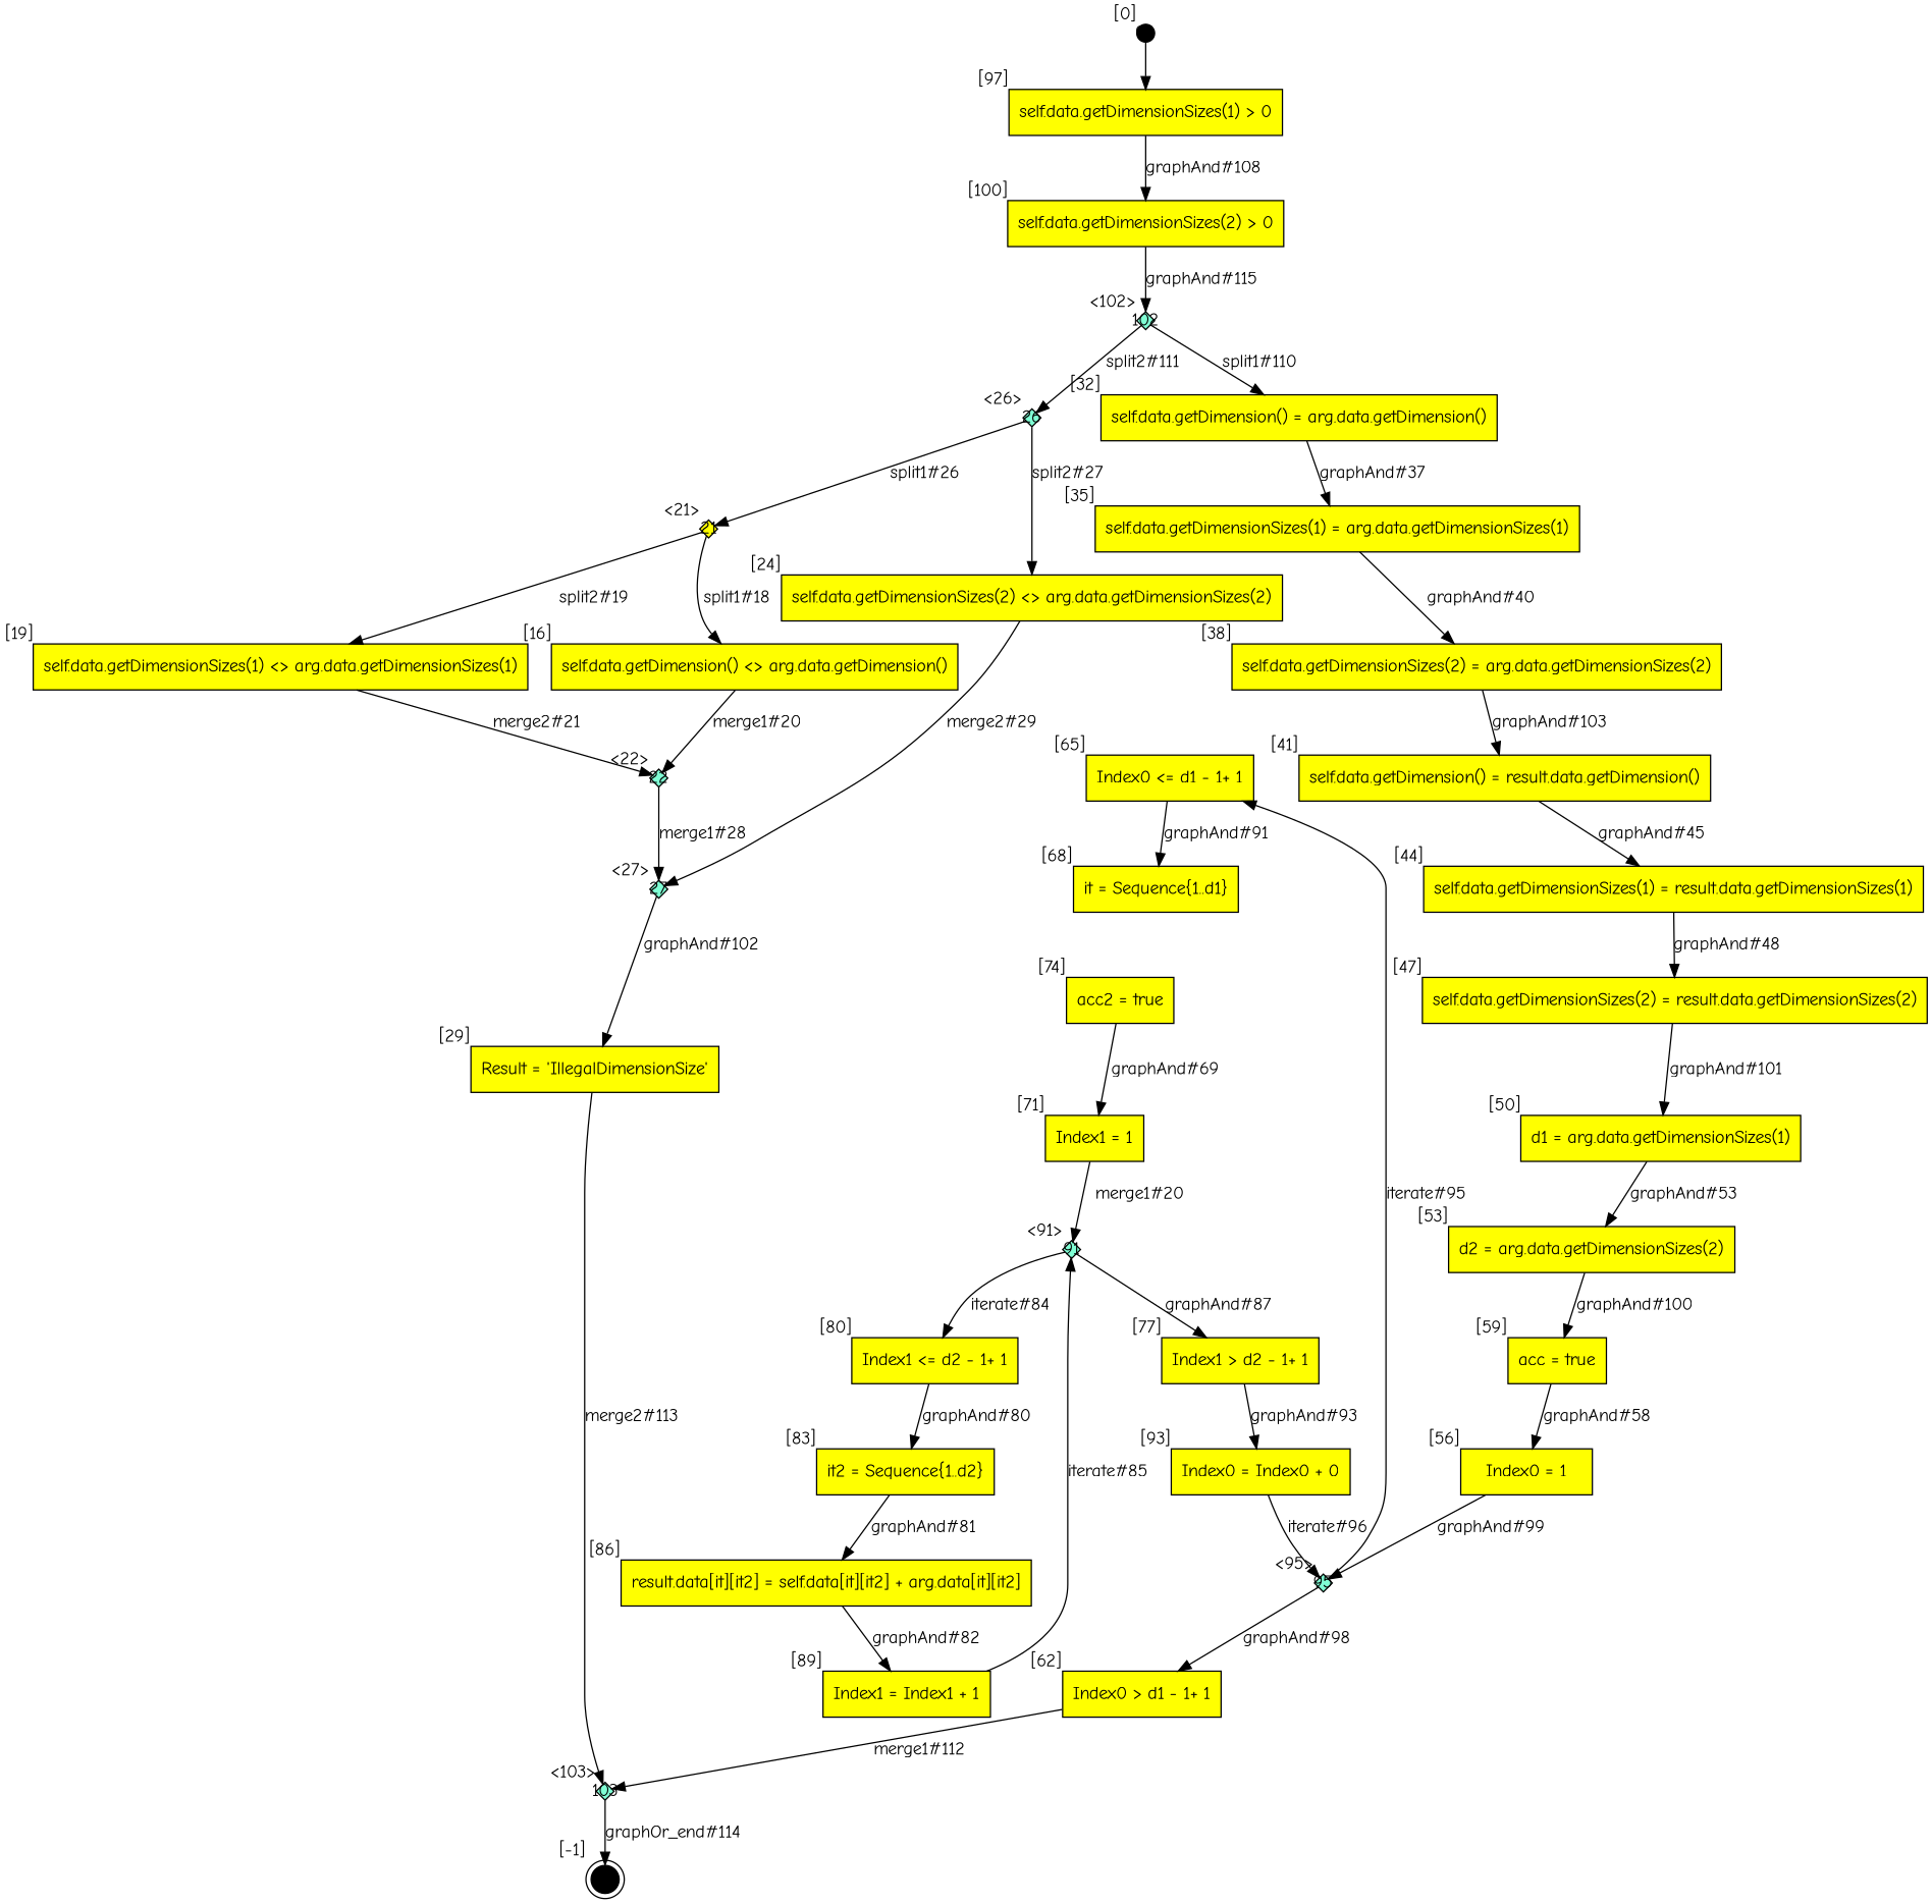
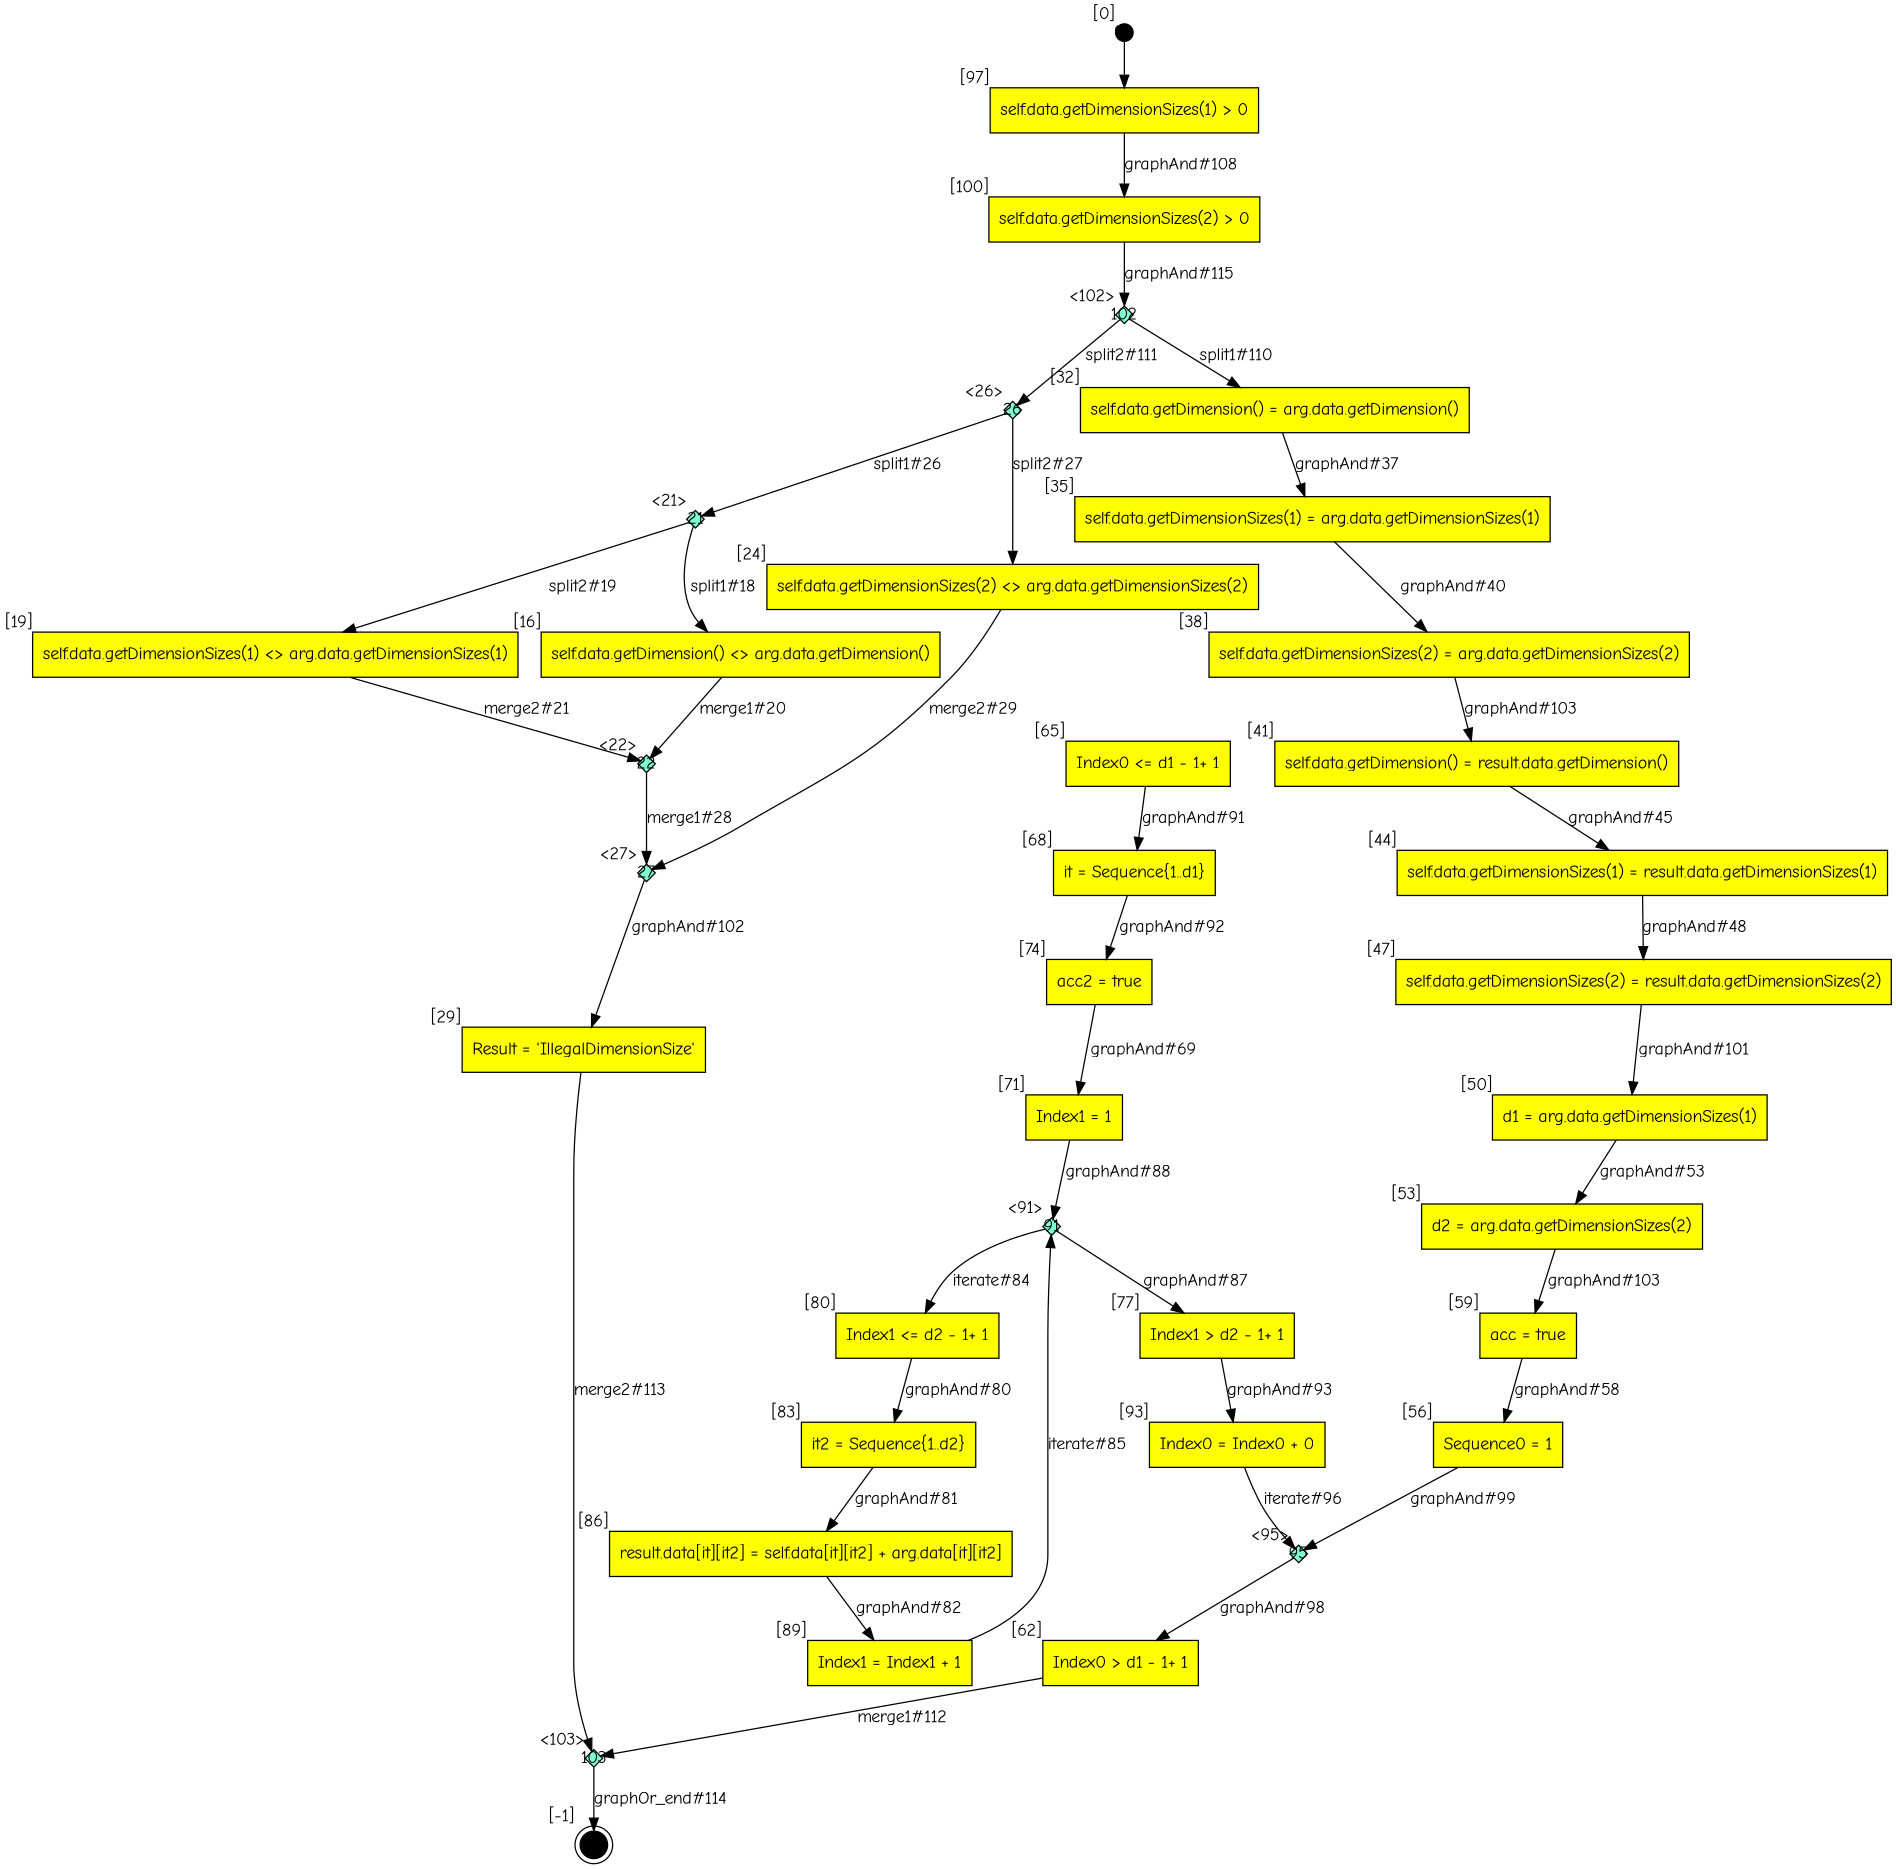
  digraph {
    fontname="Comic Neue"
    node [fillcolor=yellow fontname="Comic Neue" shape=box style=filled]
    edge [fontname="Comic Neue"]
    n1 [label="Index0 <= d1 - 1+ 1" xlabel="[65]"]
    n2 [label="it = Sequence{1..d1}" xlabel="[68]"]
    n3 [label="acc2 = true" xlabel="[74]"]
    n4 [label="Index1 = 1" xlabel="[71]"]
    91 [fillcolor=aquamarine fixedsize=true height=.2 shape=diamond width=.2 xlabel="<91>"]
    n6 [label="Index1 > d2 - 1+ 1" xlabel="[77]"]
    n7 [label="Index1 <= d2 - 1+ 1" xlabel="[80]"]
    n8 [label="Index0 = Index0 + 0" xlabel="[93]"]
    95 [fillcolor=aquamarine fixedsize=true height=.2 shape=diamond width=.2 xlabel="<95>"]
    n10 [label="it2 = Sequence{1..d2}" xlabel="[83]"]
    n11 [label="result.data[it][it2] = self.data[it][it2] + arg.data[it][it2]" xlabel="[86]"]
    n12 [label="self.data.getDimension() <> arg.data.getDimension()" xlabel="[16]"]
    22 [fillcolor=aquamarine fixedsize=true height=.2 shape=diamond width=.2 xlabel="<22>"]
    27 [fillcolor=aquamarine fixedsize=true height=.2 shape=diamond width=.2 xlabel="<27>"]
    n15 [label="Index1 = Index1 + 1" xlabel="[89]"]
    n16 [label="self.data.getDimensionSizes(1) <> arg.data.getDimensionSizes(1)" xlabel="[19]"]
-   21 [fixedsize=true height=.2 shape=diamond width=.2 xlabel="<21>"]
+   21 [fillcolor=aquamarine fixedsize=true height=.2 shape=diamond width=.2 xlabel="<21>"]
    n18 [label="Result = 'IllegalDimensionSize'" xlabel="[29]"]
    n19 [label="self.data.getDimensionSizes(2) <> arg.data.getDimensionSizes(2)" xlabel="[24]"]
    26 [fillcolor=aquamarine fixedsize=true height=.2 shape=diamond width=.2 xlabel="<26>"]
    103 [fillcolor=aquamarine fixedsize=true height=.2 shape=diamond width=.2 xlabel="<103>"]
    n22 [label="Index0 > d1 - 1+ 1" xlabel="[62]"]
    30 [fillcolor=black fixedsize=true height=.2 shape=doublecircle width=.2 xlabel="[-1]"]
    96 [fillcolor=black fixedsize=true height=.2 shape=circle width=.2 xlabel="[0]"]
    n25 [label="self.data.getDimensionSizes(1) > 0" xlabel="[97]"]
    n26 [label="self.data.getDimensionSizes(2) > 0" xlabel="[100]"]
    n27 [label="self.data.getDimension() = arg.data.getDimension()" xlabel="[32]"]
    n28 [label="self.data.getDimensionSizes(1) = arg.data.getDimensionSizes(1)" xlabel="[35]"]
    n29 [label="self.data.getDimensionSizes(2) = arg.data.getDimensionSizes(2)" xlabel="[38]"]
    102 [fillcolor=aquamarine fixedsize=true height=.2 shape=diamond width=.2 xlabel="<102>"]
    n31 [label="self.data.getDimension() = result.data.getDimension()" xlabel="[41]"]
    n32 [label="self.data.getDimensionSizes(1) = result.data.getDimensionSizes(1)" xlabel="[44]"]
    n33 [label="self.data.getDimensionSizes(2) = result.data.getDimensionSizes(2)" xlabel="[47]"]
    n34 [label="d1 = arg.data.getDimensionSizes(1)" xlabel="[50]"]
    n35 [label="d2 = arg.data.getDimensionSizes(2)" xlabel="[53]"]
    n36 [label="acc = true" xlabel="[59]"]
-   n37 [label="Index0 = 1" xlabel="[56]"]
+   n37 [label="Sequence0 = 1" xlabel="[56]"]
    n1 -> n2 [label="graphAnd#91"]
+   n2 -> n3 [label="graphAnd#92"]
    n3 -> n4 [label="graphAnd#69"]
-   n4 -> 91 [label="merge1#20"]
+   n4 -> 91 [label="graphAnd#88"]
    91 -> n6 [label="graphAnd#87"]
    91 -> n7 [label="iterate#84"]
    n6 -> n8 [label="graphAnd#93"]
    n7 -> n10 [label="graphAnd#80"]
    n8 -> 95 [label="iterate#96"]
-   95 -> n1 [label="iterate#95"]
    95 -> n22 [label="graphAnd#98"]
    n10 -> n11 [label="graphAnd#81"]
    n11 -> n15 [label="graphAnd#82"]
    n12 -> 22 [label="merge1#20"]
    22 -> 27 [label="merge1#28"]
    27 -> n18 [label="graphAnd#102"]
    n15 -> 91 [label="iterate#85"]
    n16 -> 22 [label="merge2#21"]
    21 -> n12 [label="split1#18"]
    21 -> n16 [label="split2#19"]
    n18 -> 103 [label="merge2#113"]
    n19 -> 27 [label="merge2#29"]
    26 -> 21 [label="split1#26"]
    26 -> n19 [label="split2#27"]
    103 -> 30 [label="graphOr_end#114"]
    n22 -> 103 [label="merge1#112"]
    96 -> n25
    n25 -> n26 [label="graphAnd#108"]
    n26 -> 102 [label="graphAnd#115"]
    n27 -> n28 [label="graphAnd#37"]
    n28 -> n29 [label="graphAnd#40"]
    n29 -> n31 [label="graphAnd#103"]
    102 -> 26 [label="split2#111"]
    102 -> n27 [label="split1#110"]
    n31 -> n32 [label="graphAnd#45"]
    n32 -> n33 [label="graphAnd#48"]
    n33 -> n34 [label="graphAnd#101"]
    n34 -> n35 [label="graphAnd#53"]
-   n35 -> n36 [label="graphAnd#100"]
+   n35 -> n36 [label="graphAnd#103"]
    n36 -> n37 [label="graphAnd#58"]
    n37 -> 95 [label="graphAnd#99"]
  }
